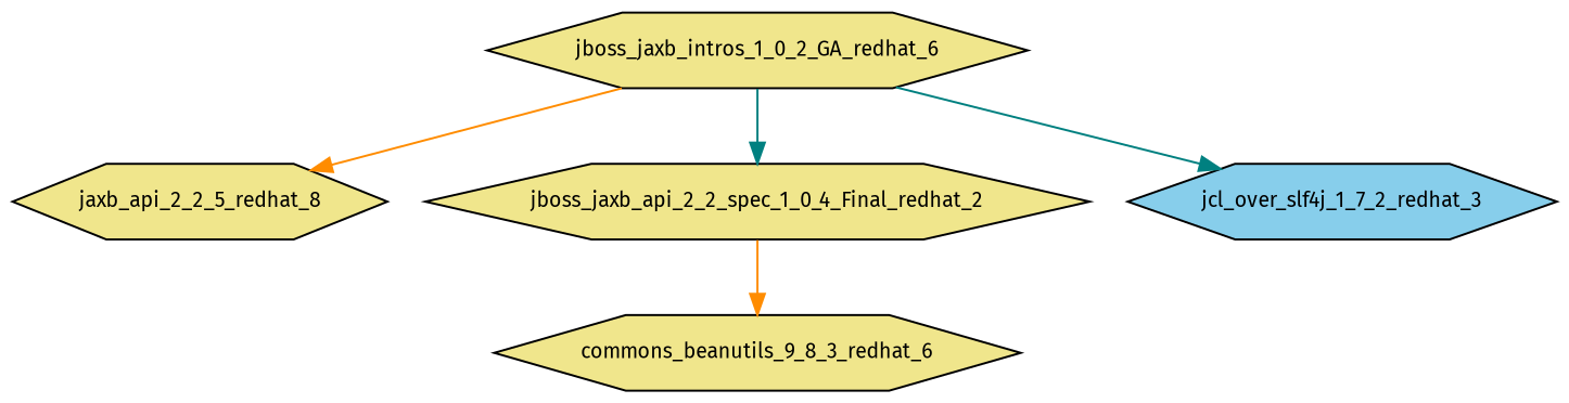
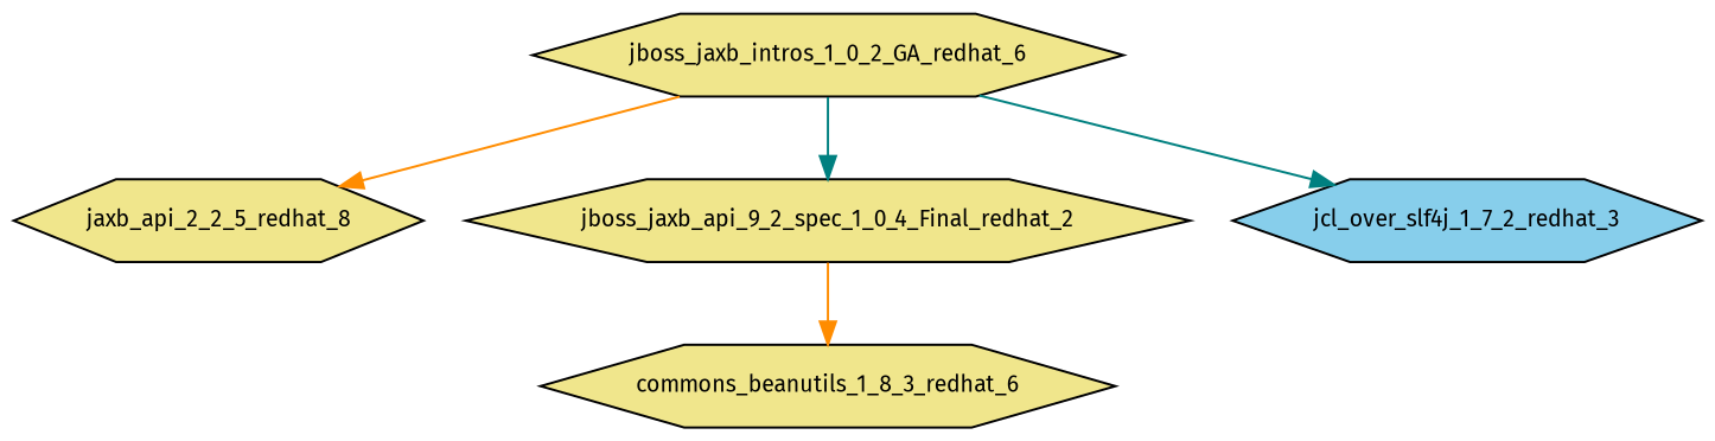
  digraph {
    fontname="Fira Sans"
    node [fillcolor=khaki fontname="Fira Sans" fontsize=10.0 shape=hexagon style=filled]
    edge [color=darkorange fontname="Fira Sans"]
    n1 [label=jaxb_api_2_2_5_redhat_8]
    jboss_jaxb_intros_1_0_2_GA_redhat_6
-   jboss_jaxb_api_2_2_spec_1_0_4_Final_redhat_2
+   jboss_jaxb_api_2_2_spec_1_0_4_Final_redhat_2 [label=jboss_jaxb_api_9_2_spec_1_0_4_Final_redhat_2]
    jcl_over_slf4j_1_7_2_redhat_3 [fillcolor=skyblue]
-   commons_beanutils_1_8_3_redhat_6 [label=commons_beanutils_9_8_3_redhat_6]
+   commons_beanutils_1_8_3_redhat_6
    jboss_jaxb_intros_1_0_2_GA_redhat_6 -> n1
    jboss_jaxb_intros_1_0_2_GA_redhat_6 -> jboss_jaxb_api_2_2_spec_1_0_4_Final_redhat_2 [color=teal]
    jboss_jaxb_intros_1_0_2_GA_redhat_6 -> jcl_over_slf4j_1_7_2_redhat_3 [color=teal]
    jboss_jaxb_api_2_2_spec_1_0_4_Final_redhat_2 -> commons_beanutils_1_8_3_redhat_6
  }
